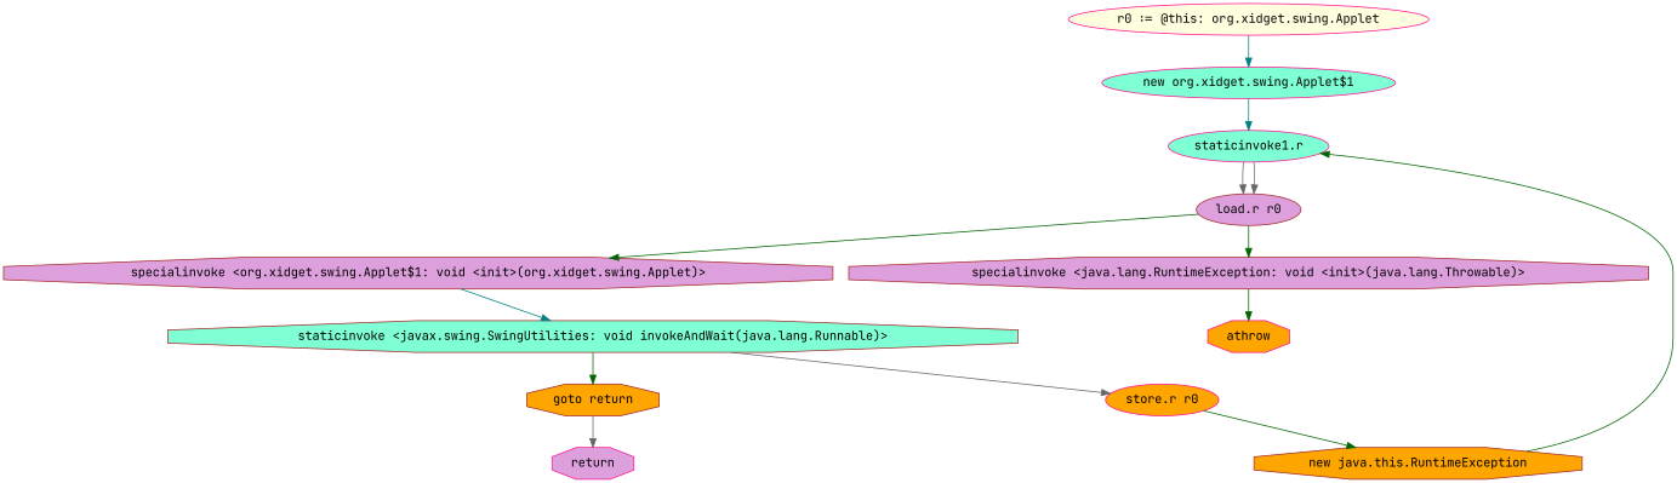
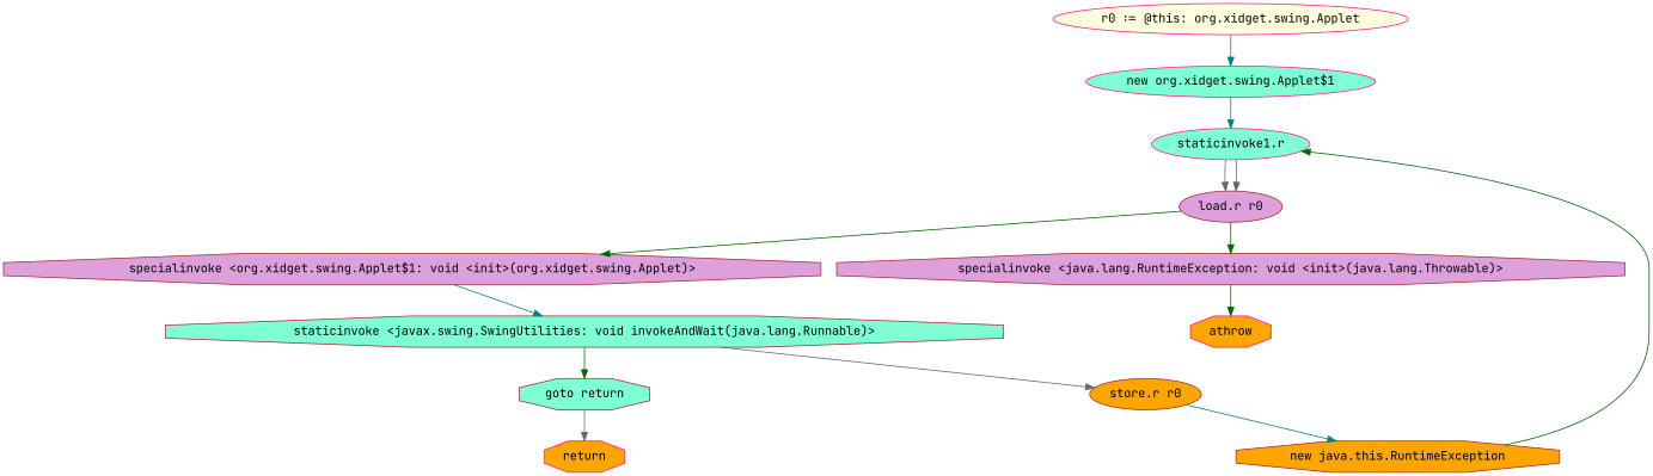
  digraph {
    fontname="JetBrains Mono"
    node [color=deeppink fillcolor=aquamarine fontname="JetBrains Mono" shape=octagon style=filled]
    edge [color=darkgreen fontname="JetBrains Mono"]
    "r0 := @this: org.xidget.swing.Applet" [fillcolor=lightyellow shape=ellipse]
    "new org.xidget.swing.Applet$1" [shape=ellipse]
    n3 [label="staticinvoke1.r" shape=ellipse]
    "load.r r0" [color=brown fillcolor=plum shape=ellipse]
    "specialinvoke <org.xidget.swing.Applet$1: void <init>(org.xidget.swing.Applet)>" [color=brown fillcolor=plum]
    "specialinvoke <java.lang.RuntimeException: void <init>(java.lang.Throwable)>" [color=brown fillcolor=plum]
    "staticinvoke <javax.swing.SwingUtilities: void invokeAndWait(java.lang.Runnable)>" [color=brown]
    athrow [fillcolor=orange]
-   "goto return" [color=brown fillcolor=orange]
-   "store.r r0" [fillcolor=orange shape=ellipse]
-   return [fillcolor=plum]
+   "goto return" [color=brown]
+   "store.r r0" [color=brown fillcolor=orange shape=ellipse]
+   return [fillcolor=orange]
    n12 [color=brown fillcolor=orange label="new java.this.RuntimeException"]
    "r0 := @this: org.xidget.swing.Applet" -> "new org.xidget.swing.Applet$1" [color=teal]
    "new org.xidget.swing.Applet$1" -> n3 [color=teal]
    n3 -> "load.r r0" [color=gray40]
    n3 -> "load.r r0" [color=gray40]
    "load.r r0" -> "specialinvoke <org.xidget.swing.Applet$1: void <init>(org.xidget.swing.Applet)>"
    "load.r r0" -> "specialinvoke <java.lang.RuntimeException: void <init>(java.lang.Throwable)>"
    "specialinvoke <org.xidget.swing.Applet$1: void <init>(org.xidget.swing.Applet)>" -> "staticinvoke <javax.swing.SwingUtilities: void invokeAndWait(java.lang.Runnable)>" [color=teal]
    "specialinvoke <java.lang.RuntimeException: void <init>(java.lang.Throwable)>" -> athrow
    "staticinvoke <javax.swing.SwingUtilities: void invokeAndWait(java.lang.Runnable)>" -> "goto return"
    "staticinvoke <javax.swing.SwingUtilities: void invokeAndWait(java.lang.Runnable)>" -> "store.r r0" [color=gray40]
    "goto return" -> return [color=gray40]
-   "store.r r0" -> n12
+   "store.r r0" -> n12 [color=teal]
    n12 -> n3
  }
